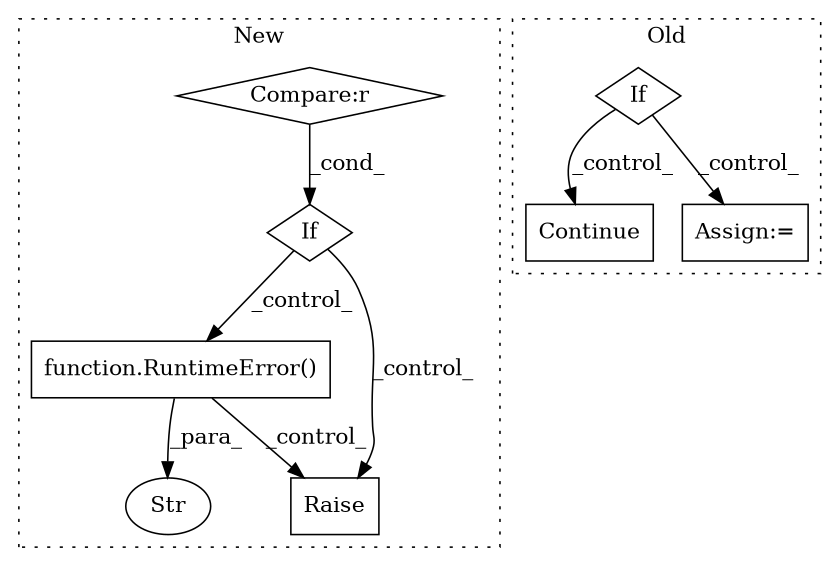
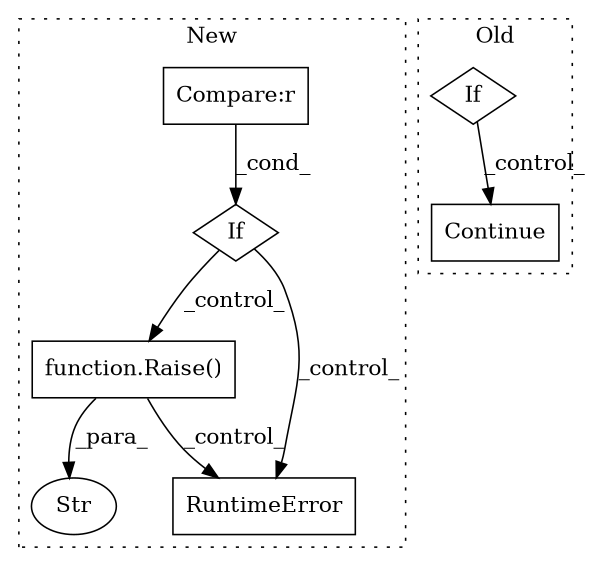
  digraph {
    node [a=96 l=3 s=15908 shape=box]
-   n1 [a=75 l="13,1" label="function.RuntimeError()" s="16042,16099"]
-   n2 [a=91 l=6 label=Raise s=16036]
+   n1 [a=75 l="13,1" label="function.Raise()" s="16042,16099"]
+   n2 [a=91 l=6 label=RuntimeError s=16036]
    n3 [a=66 l=44 label=Str s=16055 shape=ellipse]
    n4 [l=0 label=If shape=diamond]
-   n5 [a=40 l=25 label="Compare:r" shape=diamond]
+   n5 [a=40 l=25 label="Compare:r"]
    n6 [a=43 l=8 label=Continue s=12326]
-   n7 [a=68 label="Assign:=" s=12514]
    n8 [label=If s=12275 shape=diamond]
    subgraph cluster_1 {
      label=New
      style=dotted
      n1
      n2
      n3
      n4
      n5
    }
    subgraph cluster_2 {
      label=Old
      style=dotted
      n6
-     n7
      n8
    }
    n1 -> n2 [label=_control_]
    n1 -> n3 [label=_para_]
    n4 -> n1 [label=_control_]
    n4 -> n2 [label=_control_]
    n5 -> n4 [label=_cond_]
    n8 -> n6 [label=_control_]
-   n8 -> n7 [label=_control_]
  }
